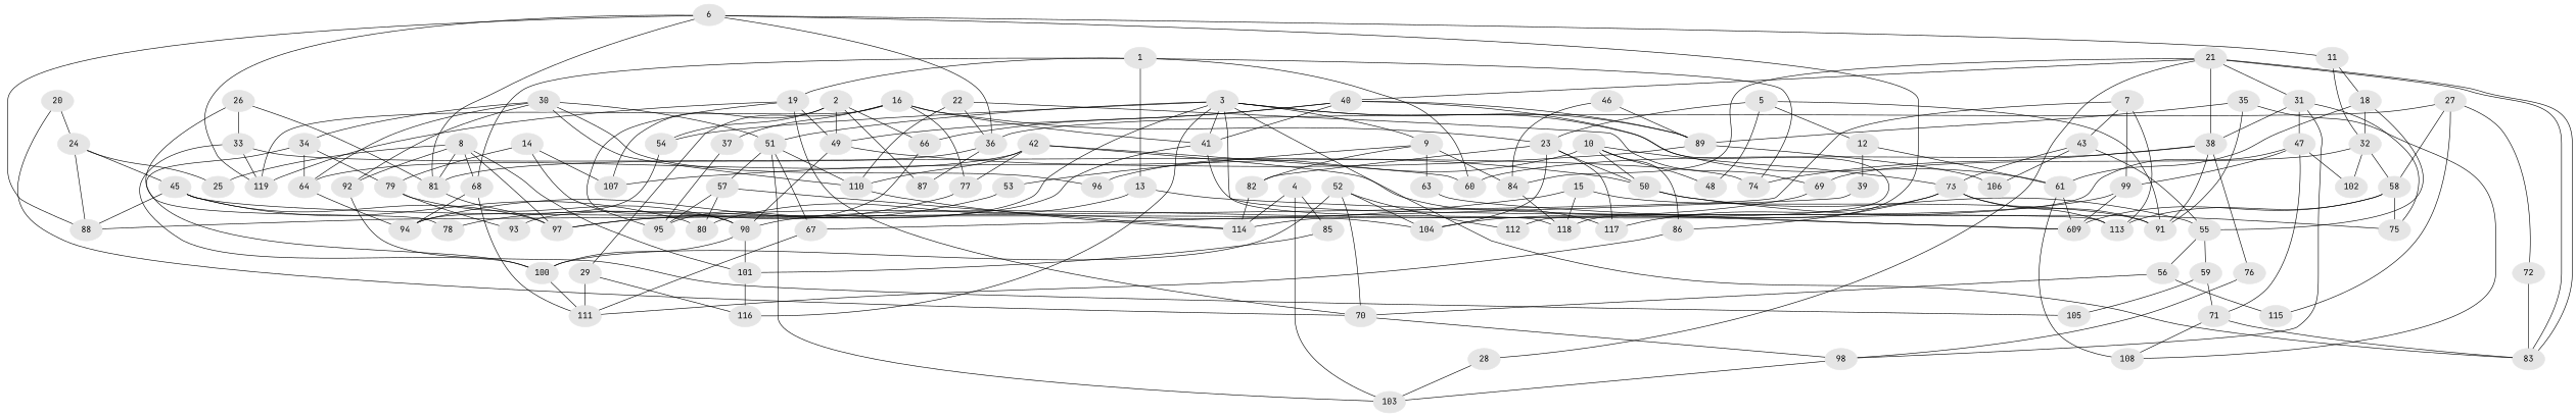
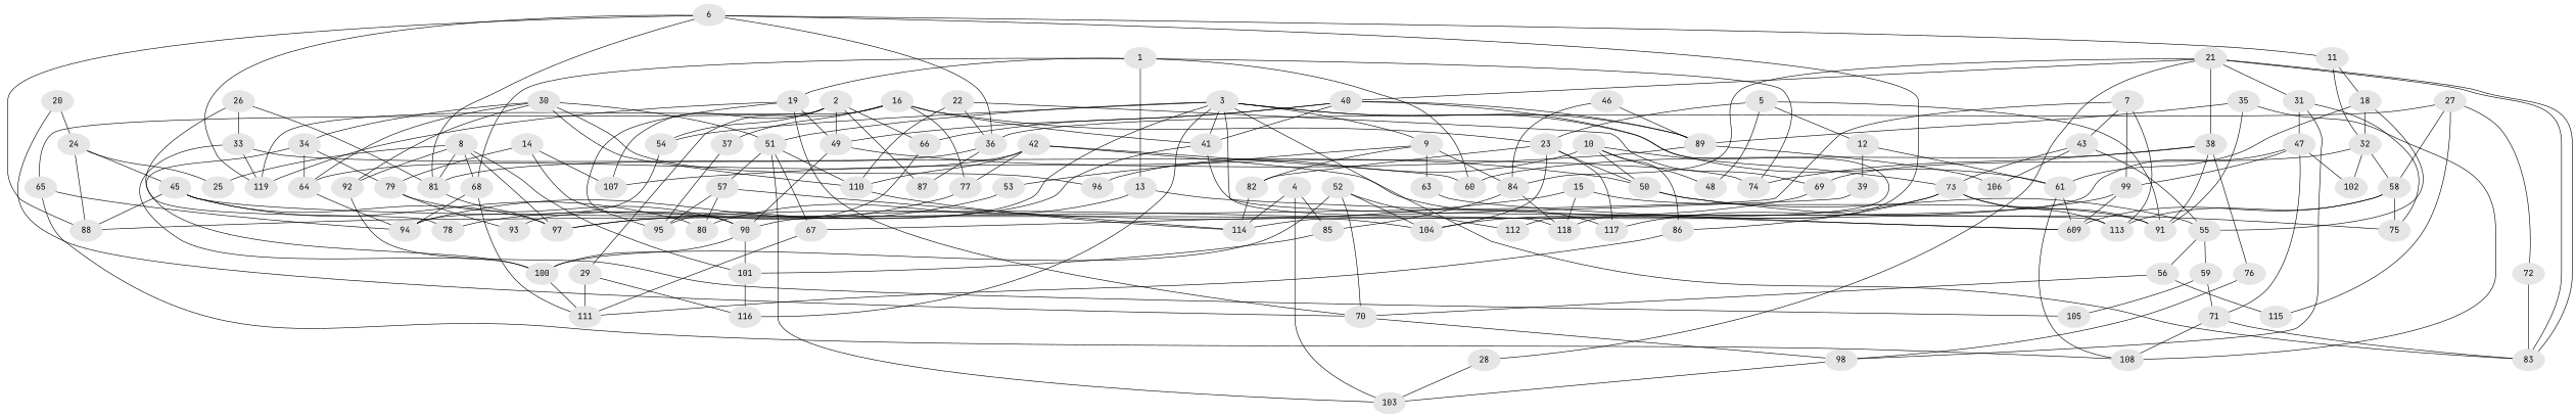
  graph {
    fontname="JetBrains Mono"
    node [color=gray90 fontname="JetBrains Mono" style=filled]
    edge [fontname="JetBrains Mono"]
    1
    13
    19
    60
    68
    74
    80
    n8 [label=609]
    49
    119
    70
    90
    111
    94
    2
    54
+   65
    66
    87
    107
    50
    108
    95
    3
    9
    41
    51
    61
    83
    89
    93
    116
    118
    53
    63
    82
    84
    113
    97
    103
    110
    67
    57
    106
    4
    85
    114
    21
    28
    31
    38
    40
    101
    5
    12
    23
    48
    91
    39
    104
    117
    6
    11
    36
    81
    88
    18
    32
    7
    43
    99
    73
    55
    8
    25
    92
    105
    10
    86
    96
    75
    69
    58
    102
    14
    79
    15
    16
    29
    37
    77
    78
    24
    45
    34
    64
    100
    56
    59
    98
    20
    47
    76
    112
    22
    26
    33
    27
    72
    115
    30
    71
    35
    42
    46
    52
    1 -- 13
    1 -- 19
    1 -- 60
    1 -- 68
    1 -- 74
    13 -- 80
    13 -- n8
    19 -- 49
    19 -- 119
    19 -- 70
    19 -- 90
    68 -- 111
    68 -- 94
    49 -- 90
    49 -- 50
    70 -- 98
    90 -- 101
    90 -- 100
    2 -- 49
    2 -- 54
+   2 -- 65
    2 -- 66
    2 -- 87
    2 -- 107
    54 -- 94
+   65 -- 94
+   65 -- 108
    66 -- 95
    50 -- 55
    50 -- 75
    3 -- 54
    3 -- 9
    3 -- 41
    3 -- 51
    3 -- 61
    3 -- 83
    3 -- 89
    3 -- 93
    3 -- 116
    3 -- 118
    9 -- 53
    9 -- 63
    9 -- 82
    9 -- 84
    41 -- 113
    41 -- 97
    51 -- 103
    51 -- 110
    51 -- 67
    51 -- 57
    61 -- n8
    61 -- 108
    89 -- 107
    89 -- 106
    53 -- 94
    63 -- n8
    82 -- 114
    84 -- 118
+   84 -- 85
    110 -- 114
    67 -- 111
    57 -- 80
    57 -- 95
    57 -- 114
    4 -- 103
    4 -- 85
    4 -- 114
    85 -- 101
    21 -- 83
    21 -- 83
    21 -- 84
    21 -- 28
    21 -- 31
    21 -- 38
    21 -- 40
    28 -- 103
-   31 -- 38
    31 -- 75
    31 -- 98
    31 -- 47
    38 -- 60
    38 -- 74
    38 -- 91
    38 -- 76
    40 -- 49
    40 -- 66
    40 -- 41
    40 -- 89
    40 -- 112
    101 -- 116
    5 -- 12
    5 -- 23
    5 -- 48
    5 -- 91
    12 -- 61
    12 -- 39
    23 -- 50
    23 -- 82
    23 -- 104
    23 -- 117
    39 -- 67
    6 -- 119
    6 -- 118
    6 -- 11
    6 -- 36
    6 -- 81
    6 -- 88
    11 -- 18
    11 -- 32
    36 -- 87
    36 -- 81
    81 -- 97
    18 -- 61
    18 -- 32
    18 -- 55
    32 -- 69
    32 -- 58
    32 -- 102
    7 -- 113
    7 -- 88
    7 -- 43
    7 -- 99
    43 -- 106
    43 -- 73
    43 -- 55
    99 -- n8
    99 -- 104
    73 -- 113
    73 -- 91
    73 -- 117
    73 -- 86
    55 -- 56
    55 -- 59
    8 -- 68
    8 -- 97
    8 -- 101
    8 -- 81
    8 -- 25
    8 -- 92
    92 -- 105
    10 -- 50
    10 -- 48
    10 -- 73
    10 -- 86
    10 -- 96
    86 -- 111
    69 -- 90
    58 -- n8
    58 -- 113
    58 -- 75
    14 -- 107
    14 -- 95
    14 -- 79
    79 -- 90
    79 -- 93
    15 -- 118
    15 -- 97
    15 -- 91
    16 -- 119
    16 -- 41
    16 -- 23
    16 -- 29
    16 -- 37
    16 -- 77
    29 -- 111
    29 -- 116
    37 -- 95
    77 -- 78
    24 -- 88
    24 -- 25
    24 -- 45
    45 -- 80
    45 -- 97
    45 -- 104
    45 -- 88
    34 -- 79
    34 -- 64
    34 -- 100
    64 -- 94
    100 -- 111
    56 -- 70
    56 -- 115
    59 -- 105
    59 -- 71
    98 -- 103
    20 -- 70
    20 -- 24
    47 -- 114
    47 -- 99
    47 -- 102
    47 -- 71
    76 -- 98
    22 -- 110
    22 -- 36
    22 -- 69
    26 -- 81
    26 -- 78
    26 -- 33
    33 -- 74
    33 -- 119
    33 -- 100
    27 -- 36
    27 -- 58
    27 -- 72
    27 -- 115
    72 -- 83
    30 -- 51
    30 -- 110
    30 -- 92
    30 -- 96
    30 -- 34
    30 -- 64
    71 -- 108
    71 -- 83
    35 -- 108
    35 -- 89
    35 -- 91
    42 -- 60
    42 -- 110
    42 -- 117
    42 -- 77
    42 -- 64
    46 -- 89
    46 -- 84
    52 -- 70
    52 -- 104
    52 -- 100
    52 -- 112
  }
